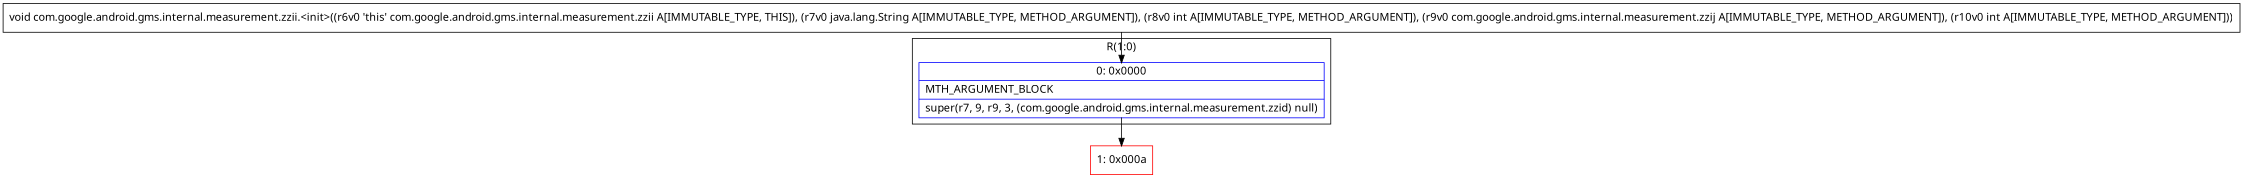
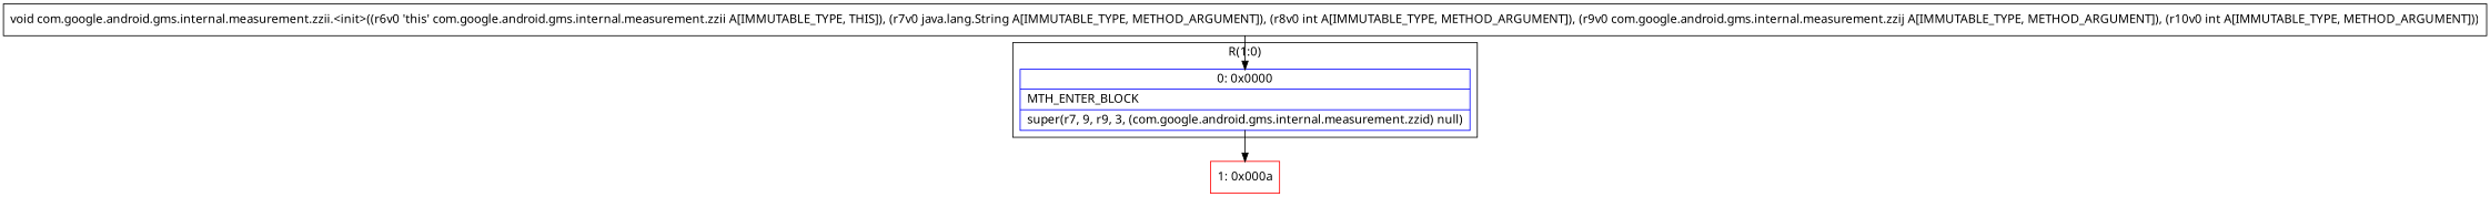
  digraph {
    fontname="Noto Sans"
    node [shape=record fontname="Noto Sans"]
    edge [fontname="Noto Sans"]
-   n1 [color=blue label="{0\:\ 0x0000|MTH_ARGUMENT_BLOCK\l|super(r7, 9, r9, 3, (com.google.android.gms.internal.measurement.zzid) null)\l}"]
+   n1 [color=blue label="{0\:\ 0x0000|MTH_ENTER_BLOCK\l|super(r7, 9, r9, 3, (com.google.android.gms.internal.measurement.zzid) null)\l}"]
    n2 [color=red label="{1\:\ 0x000a}"]
    n3 [label="{void com.google.android.gms.internal.measurement.zzii.\<init\>((r6v0 'this' com.google.android.gms.internal.measurement.zzii A[IMMUTABLE_TYPE, THIS]), (r7v0 java.lang.String A[IMMUTABLE_TYPE, METHOD_ARGUMENT]), (r8v0 int A[IMMUTABLE_TYPE, METHOD_ARGUMENT]), (r9v0 com.google.android.gms.internal.measurement.zzij A[IMMUTABLE_TYPE, METHOD_ARGUMENT]), (r10v0 int A[IMMUTABLE_TYPE, METHOD_ARGUMENT])) }"]
    subgraph cluster_1 {
      label="R(1:0)"
      n1
    }
    n1 -> n2
    n3 -> n1
  }
